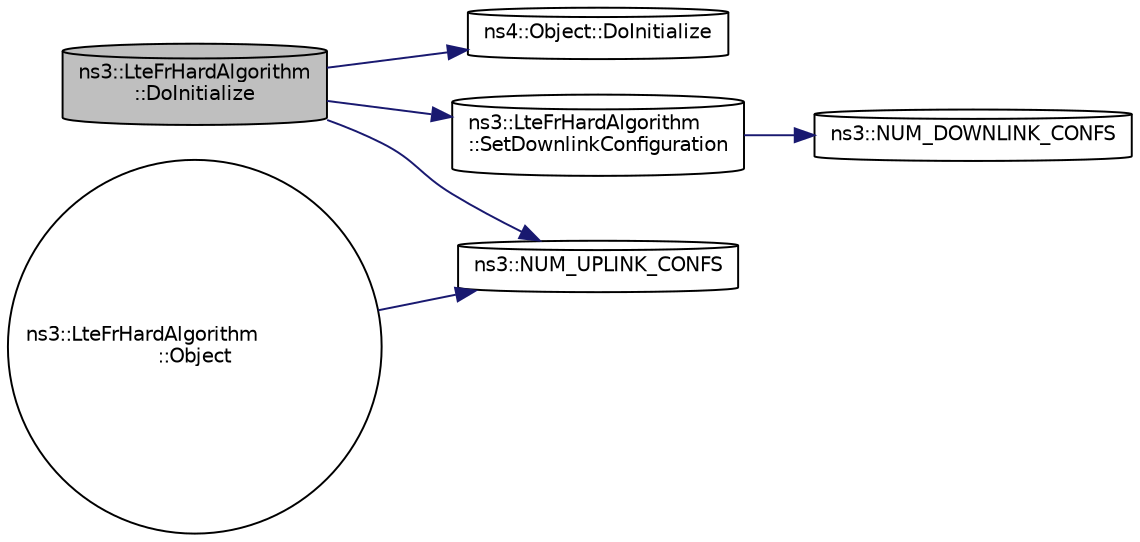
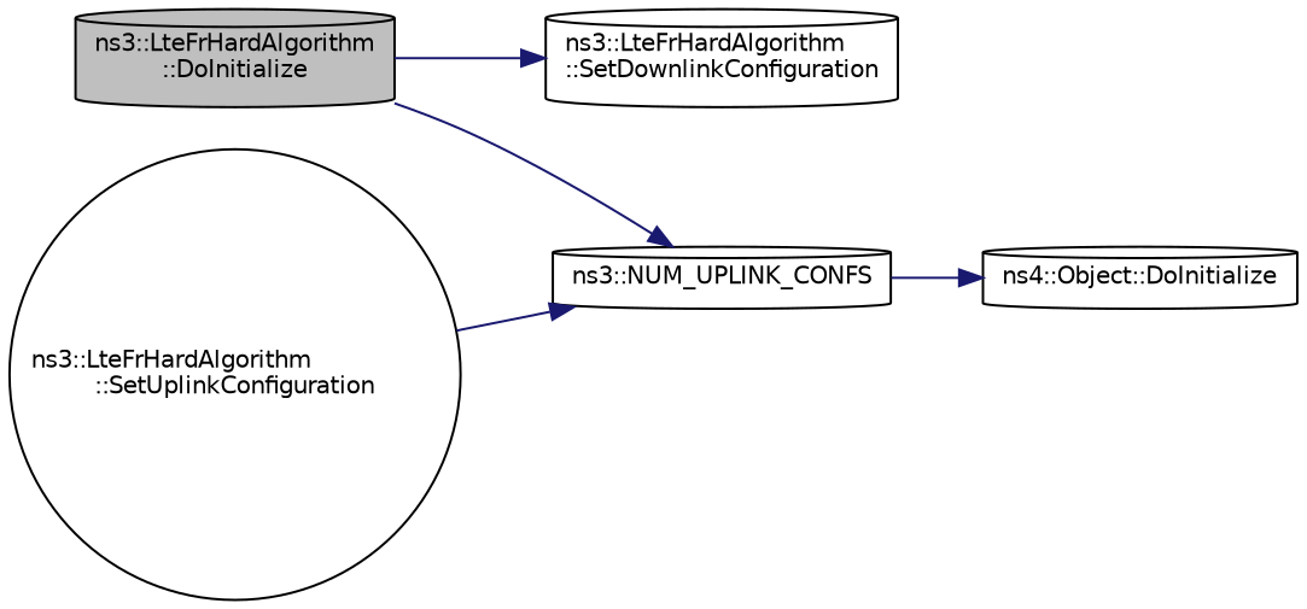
  digraph {
    rankdir=LR
    node [color=black fillcolor=white fontname=Helvetica fontsize=10 shape=cylinder style=filled]
    edge [color=midnightblue fontname=Helvetica fontsize=10 labelfontname=Helvetica labelfontsize=10 style=solid]
    n1 [fillcolor=grey75 fontcolor=black height=0.2 label="ns3::LteFrHardAlgorithm\l::DoInitialize" width=0.4]
    n2 [height=0.2 label="ns4::Object::DoInitialize" width=0.4]
    n3 [height=0.2 label="ns3::LteFrHardAlgorithm\l::SetDownlinkConfiguration" width=0.4]
    n4 [height=0.2 label="ns3::NUM_UPLINK_CONFS" width=0.4]
-   n5 [height=0.2 label="ns3::NUM_DOWNLINK_CONFS" width=0.4]
-   n6 [height=0.2 label="ns3::LteFrHardAlgorithm\l::Object" shape=circle width=0.4]
-   n1 -> n2
+   n6 [height=0.2 label="ns3::LteFrHardAlgorithm\l::SetUplinkConfiguration" shape=circle width=0.4]
+   n4 -> n2
    n1 -> n3
    n1 -> n4
-   n3 -> n5
    n6 -> n4
  }
